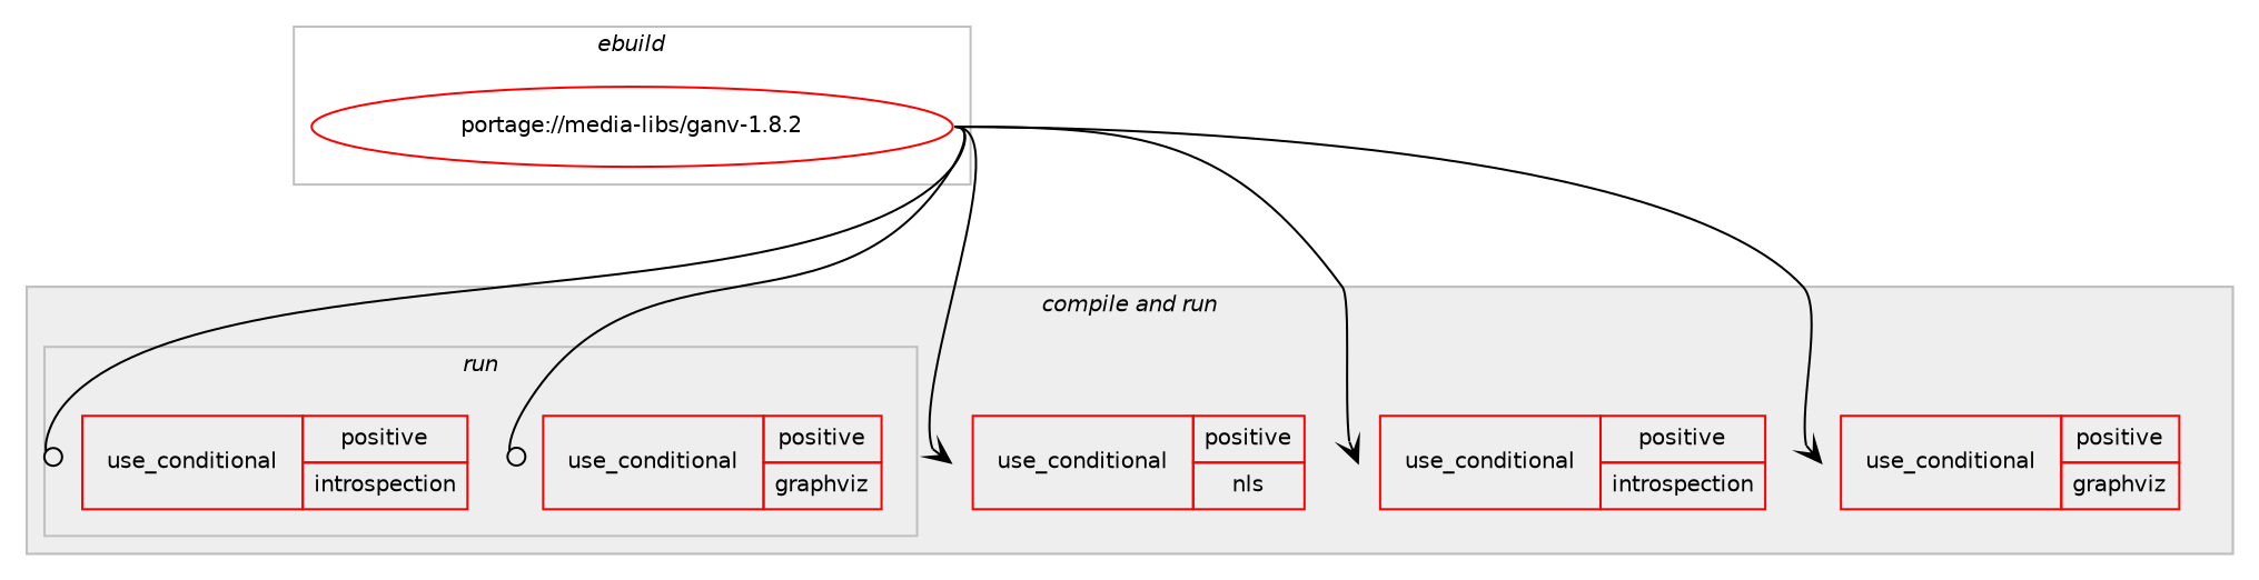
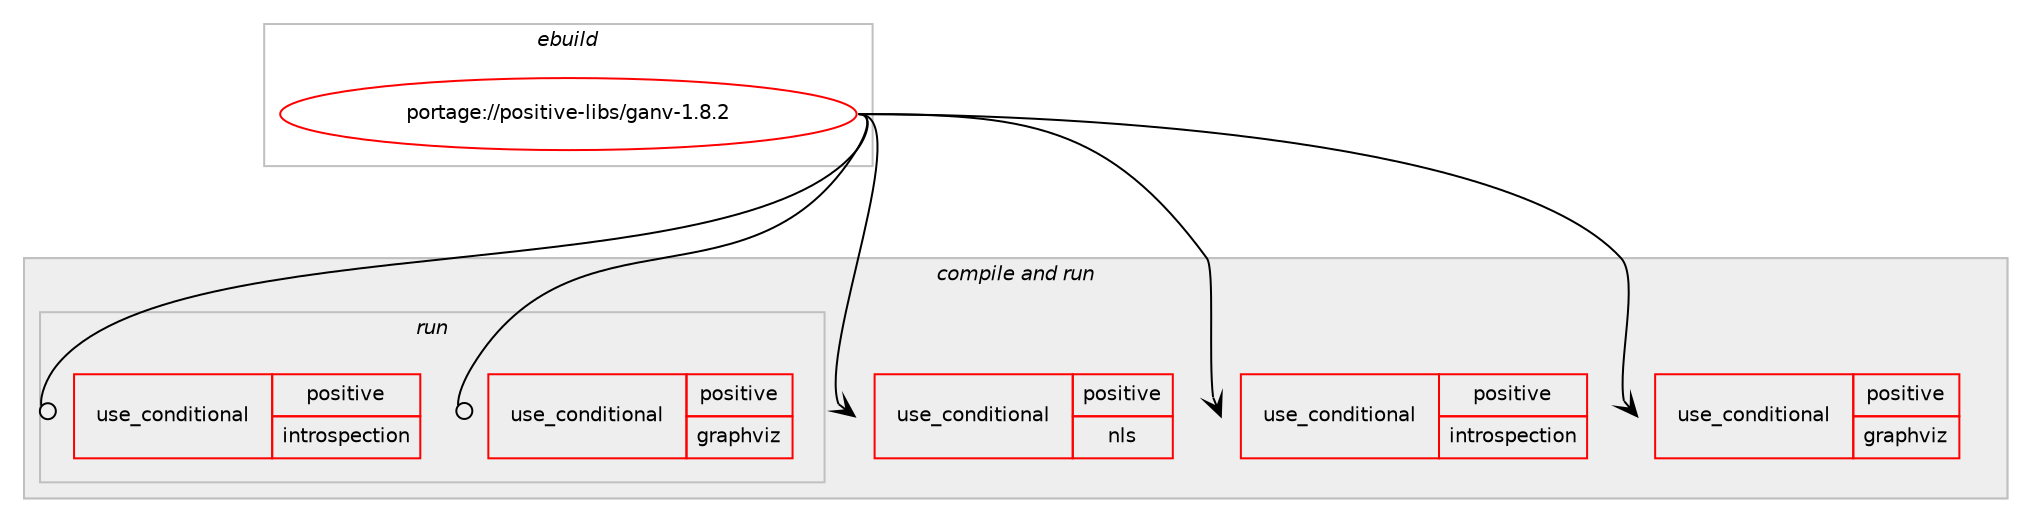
  digraph {
    compound=true
    concentrate=true
    fontname=Helvetica
    fontsize=10
    newrank=true
    rankdir=TB
    ranksep=1.5
    node [color=red fontname=Helvetica fontsize=10 shape=none]
    edge [arrowhead=vee headport=w style=solid tailport=e weight=20]
-   n1 [label="portage://media-libs/ganv-1.8.2" width=4 shape=""]
+   n1 [label="portage://positive-libs/ganv-1.8.2" width=4 shape=""]
    n2 [label=<<TABLE BORDER="0" CELLBORDER="1" CELLSPACING="0" CELLPADDING="4"><TR><TD ROWSPAN="3" CELLPADDING="10">use_conditional</TD></TR><TR><TD>positive</TD></TR><TR><TD>graphviz</TD></TR></TABLE>>]
    n3 [label=<<TABLE BORDER="0" CELLBORDER="1" CELLSPACING="0" CELLPADDING="4"><TR><TD ROWSPAN="3" CELLPADDING="10">use_conditional</TD></TR><TR><TD>positive</TD></TR><TR><TD>introspection</TD></TR></TABLE>>]
    n4 [label=<<TABLE BORDER="0" CELLBORDER="1" CELLSPACING="0" CELLPADDING="4"><TR><TD ROWSPAN="3" CELLPADDING="10">use_conditional</TD></TR><TR><TD>positive</TD></TR><TR><TD>nls</TD></TR></TABLE>>]
    n5 [label=<<TABLE BORDER="0" CELLBORDER="1" CELLSPACING="0" CELLPADDING="4"><TR><TD ROWSPAN="3" CELLPADDING="10">use_conditional</TD></TR><TR><TD>positive</TD></TR><TR><TD>graphviz</TD></TR></TABLE>>]
    n6 [label=<<TABLE BORDER="0" CELLBORDER="1" CELLSPACING="0" CELLPADDING="4"><TR><TD ROWSPAN="3" CELLPADDING="10">use_conditional</TD></TR><TR><TD>positive</TD></TR><TR><TD>introspection</TD></TR></TABLE>>]
    subgraph cluster_1 {
      color=gray
      label=<<i>ebuild</i>>
      rank=same
      n1
    }
    subgraph cluster_2 {
      color=gray
      label=<<i>dependencies</i>>
      subgraph cluster_3 {
        color=gray
        fillcolor="#eeeeee"
        label=<<i>compile</i>>
        style=filled
        subgraph sub_4 {
          color=gray
          fillcolor="#eeeeee"
          label=<<i>compile</i>>
          style=filled
          n2
        }
        subgraph sub_5 {
          color=gray
          fillcolor="#eeeeee"
          label=<<i>compile</i>>
          style=filled
          n3
        }
        subgraph sub_6 {
          color=gray
          fillcolor="#eeeeee"
          label=<<i>compile</i>>
          style=filled
          n4
        }
      }
      subgraph cluster_7 {
        color=gray
        fillcolor="#eeeeee"
        label=<<i>compile and run</i>>
        style=filled
      }
      subgraph cluster_8 {
        color=gray
        fillcolor="#eeeeee"
        label=<<i>run</i>>
        style=filled
        subgraph sub_9 {
          color=gray
          fillcolor="#eeeeee"
          label=<<i>run</i>>
          style=filled
          n5
        }
        subgraph sub_10 {
          color=gray
          fillcolor="#eeeeee"
          label=<<i>run</i>>
          style=filled
          n6
        }
      }
    }
    subgraph cluster_11 {
      color=gray
      label=<<i>candidates</i>>
      rank=same
    }
    n1 -> n2
    n1 -> n3
    n1 -> n4
    n1 -> n5 [arrowhead=odot]
    n1 -> n6 [arrowhead=odot]
  }
